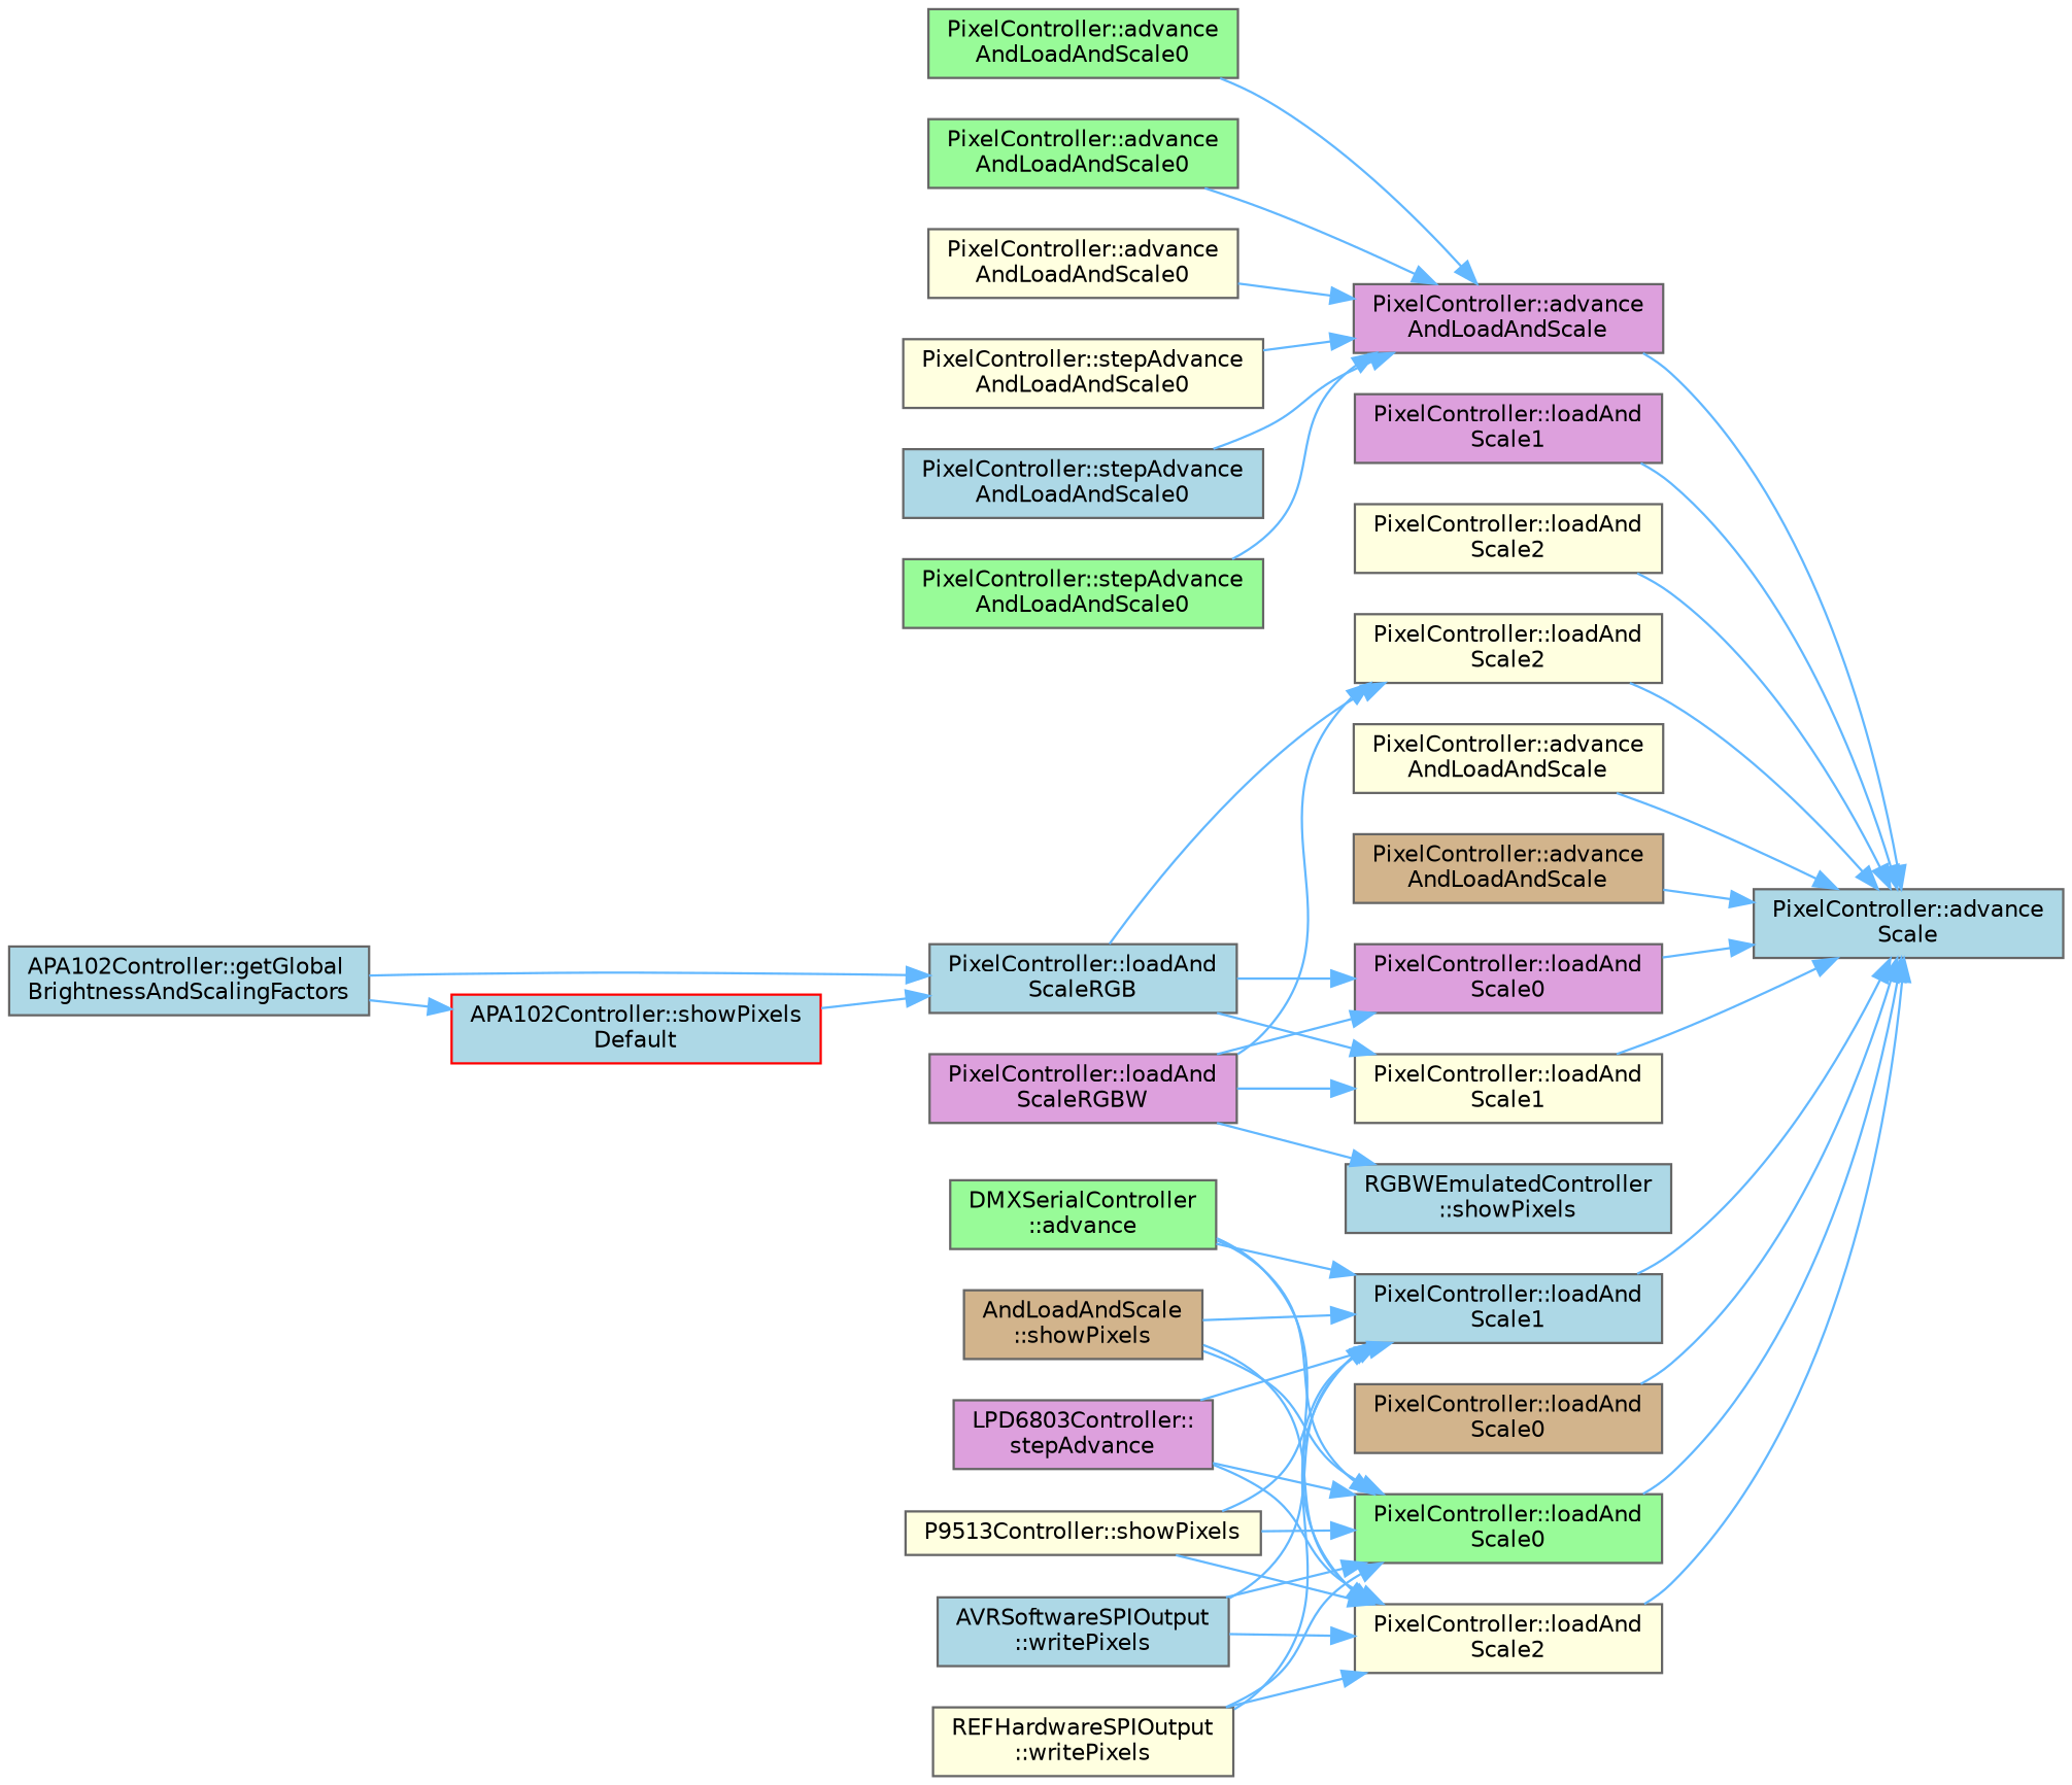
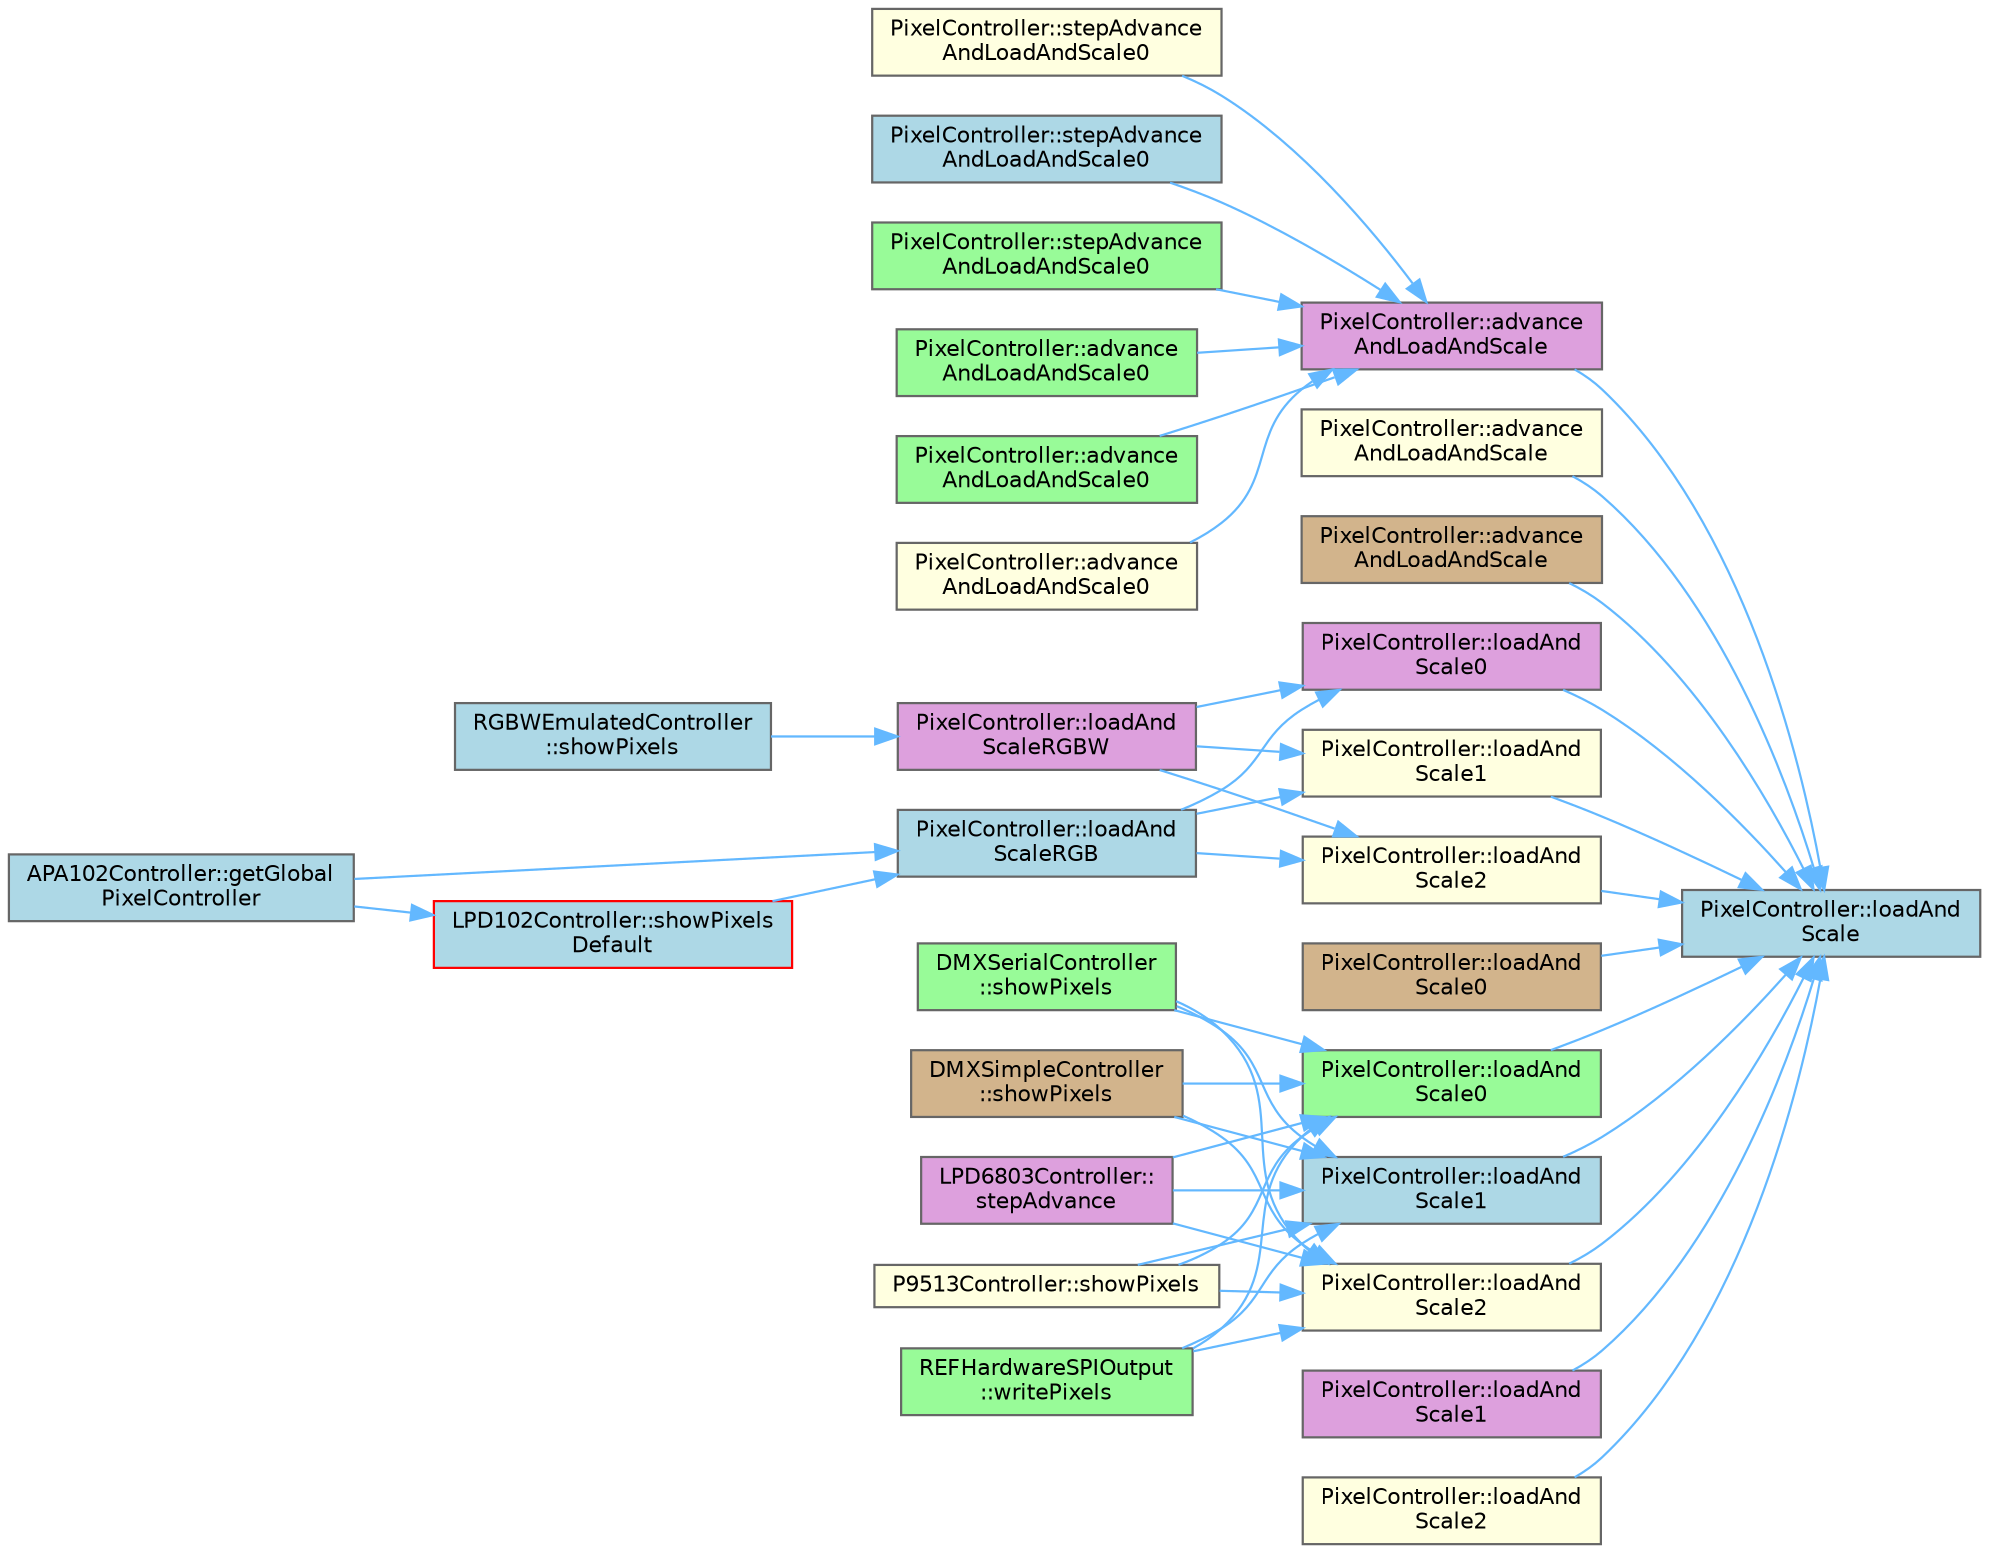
  digraph {
    rankdir=RL
    node [color=grey40 fillcolor=lightyellow fontname=Helvetica fontsize=10 shape=box style=filled]
    edge [color=steelblue1 dir=back fontname=Helvetica fontsize=10 labelfontname=Helvetica labelfontsize=10 style=solid]
-   n1 [color=gray40 fillcolor=lightblue fontcolor=black height=0.2 label="PixelController::advance\lScale" width=0.4]
+   n1 [color=gray40 fillcolor=lightblue fontcolor=black height=0.2 label="PixelController::loadAnd\lScale" width=0.4]
    n2 [fillcolor=plum height=0.2 label="PixelController::advance\lAndLoadAndScale" width=0.4]
    n3 [height=0.2 label="PixelController::advance\lAndLoadAndScale" width=0.4]
    n4 [fillcolor=tan height=0.2 label="PixelController::advance\lAndLoadAndScale" width=0.4]
    n5 [fillcolor=plum height=0.2 label="PixelController::loadAnd\lScale0" width=0.4]
    n6 [fillcolor=tan height=0.2 label="PixelController::loadAnd\lScale0" width=0.4]
    n7 [fillcolor=palegreen height=0.2 label="PixelController::loadAnd\lScale0" width=0.4]
    n8 [height=0.2 label="PixelController::loadAnd\lScale1" width=0.4]
    n9 [fillcolor=plum height=0.2 label="PixelController::loadAnd\lScale1" width=0.4]
    n10 [fillcolor=lightblue height=0.2 label="PixelController::loadAnd\lScale1" width=0.4]
    n11 [height=0.2 label="PixelController::loadAnd\lScale2" width=0.4]
    n12 [height=0.2 label="PixelController::loadAnd\lScale2" width=0.4]
    n13 [height=0.2 label="PixelController::loadAnd\lScale2" width=0.4]
    n14 [fillcolor=palegreen height=0.2 label="PixelController::advance\lAndLoadAndScale0" width=0.4]
    n15 [fillcolor=palegreen height=0.2 label="PixelController::advance\lAndLoadAndScale0" width=0.4]
    n16 [height=0.2 label="PixelController::advance\lAndLoadAndScale0" width=0.4]
    n17 [height=0.2 label="PixelController::stepAdvance\lAndLoadAndScale0" width=0.4]
    n18 [fillcolor=lightblue height=0.2 label="PixelController::stepAdvance\lAndLoadAndScale0" width=0.4]
    n19 [fillcolor=palegreen height=0.2 label="PixelController::stepAdvance\lAndLoadAndScale0" width=0.4]
    n20 [fillcolor=lightblue height=0.2 label="PixelController::loadAnd\lScaleRGB" width=0.4]
    n21 [fillcolor=plum height=0.2 label="PixelController::loadAnd\lScaleRGBW" width=0.4]
-   n22 [fillcolor=palegreen height=0.2 label="DMXSerialController\l::advance" width=0.4]
-   n23 [fillcolor=tan height=0.2 label="AndLoadAndScale\l::showPixels" width=0.4]
+   n22 [fillcolor=palegreen height=0.2 label="DMXSerialController\l::showPixels" width=0.4]
+   n23 [fillcolor=tan height=0.2 label="DMXSimpleController\l::showPixels" width=0.4]
    n24 [fillcolor=plum height=0.2 label="LPD6803Controller::\lstepAdvance" width=0.4]
    n25 [height=0.2 label="P9513Controller::showPixels" width=0.4]
-   n26 [fillcolor=lightblue height=0.2 label="AVRSoftwareSPIOutput\l::writePixels" width=0.4]
-   n27 [height=0.2 label="REFHardwareSPIOutput\l::writePixels" width=0.4]
-   n28 [fillcolor=lightblue height=0.2 label="APA102Controller::getGlobal\lBrightnessAndScalingFactors" width=0.4]
-   n29 [color=red fillcolor=lightblue height=0.2 label="APA102Controller::showPixels\lDefault" width=0.4]
+   n27 [fillcolor=palegreen height=0.2 label="REFHardwareSPIOutput\l::writePixels" width=0.4]
+   n28 [fillcolor=lightblue height=0.2 label="APA102Controller::getGlobal\lPixelController" width=0.4]
+   n29 [color=red fillcolor=lightblue height=0.2 label="LPD102Controller::showPixels\lDefault" width=0.4]
    n30 [fillcolor=lightblue height=0.2 label="RGBWEmulatedController\l::showPixels" width=0.4]
    n1 -> n2
    n1 -> n3
    n1 -> n4
    n1 -> n5
    n1 -> n6
    n1 -> n7
    n1 -> n8
    n1 -> n9
    n1 -> n10
    n1 -> n11
    n1 -> n12
    n1 -> n13
    n2 -> n14
    n2 -> n15
    n2 -> n16
    n2 -> n17
    n2 -> n18
    n2 -> n19
    n5 -> n20
    n5 -> n21
    n7 -> n22
    n7 -> n23
    n7 -> n24
    n7 -> n25
-   n7 -> n26
    n7 -> n27
    n8 -> n20
    n8 -> n21
    n10 -> n22
    n10 -> n23
    n10 -> n24
    n10 -> n25
-   n10 -> n26
    n10 -> n27
    n11 -> n20
    n11 -> n21
    n13 -> n22
    n13 -> n23
    n13 -> n24
    n13 -> n25
-   n13 -> n26
    n13 -> n27
    n20 -> n28
    n20 -> n29
-   n30 -> n21
+   n21 -> n30
    n29 -> n28
  }
